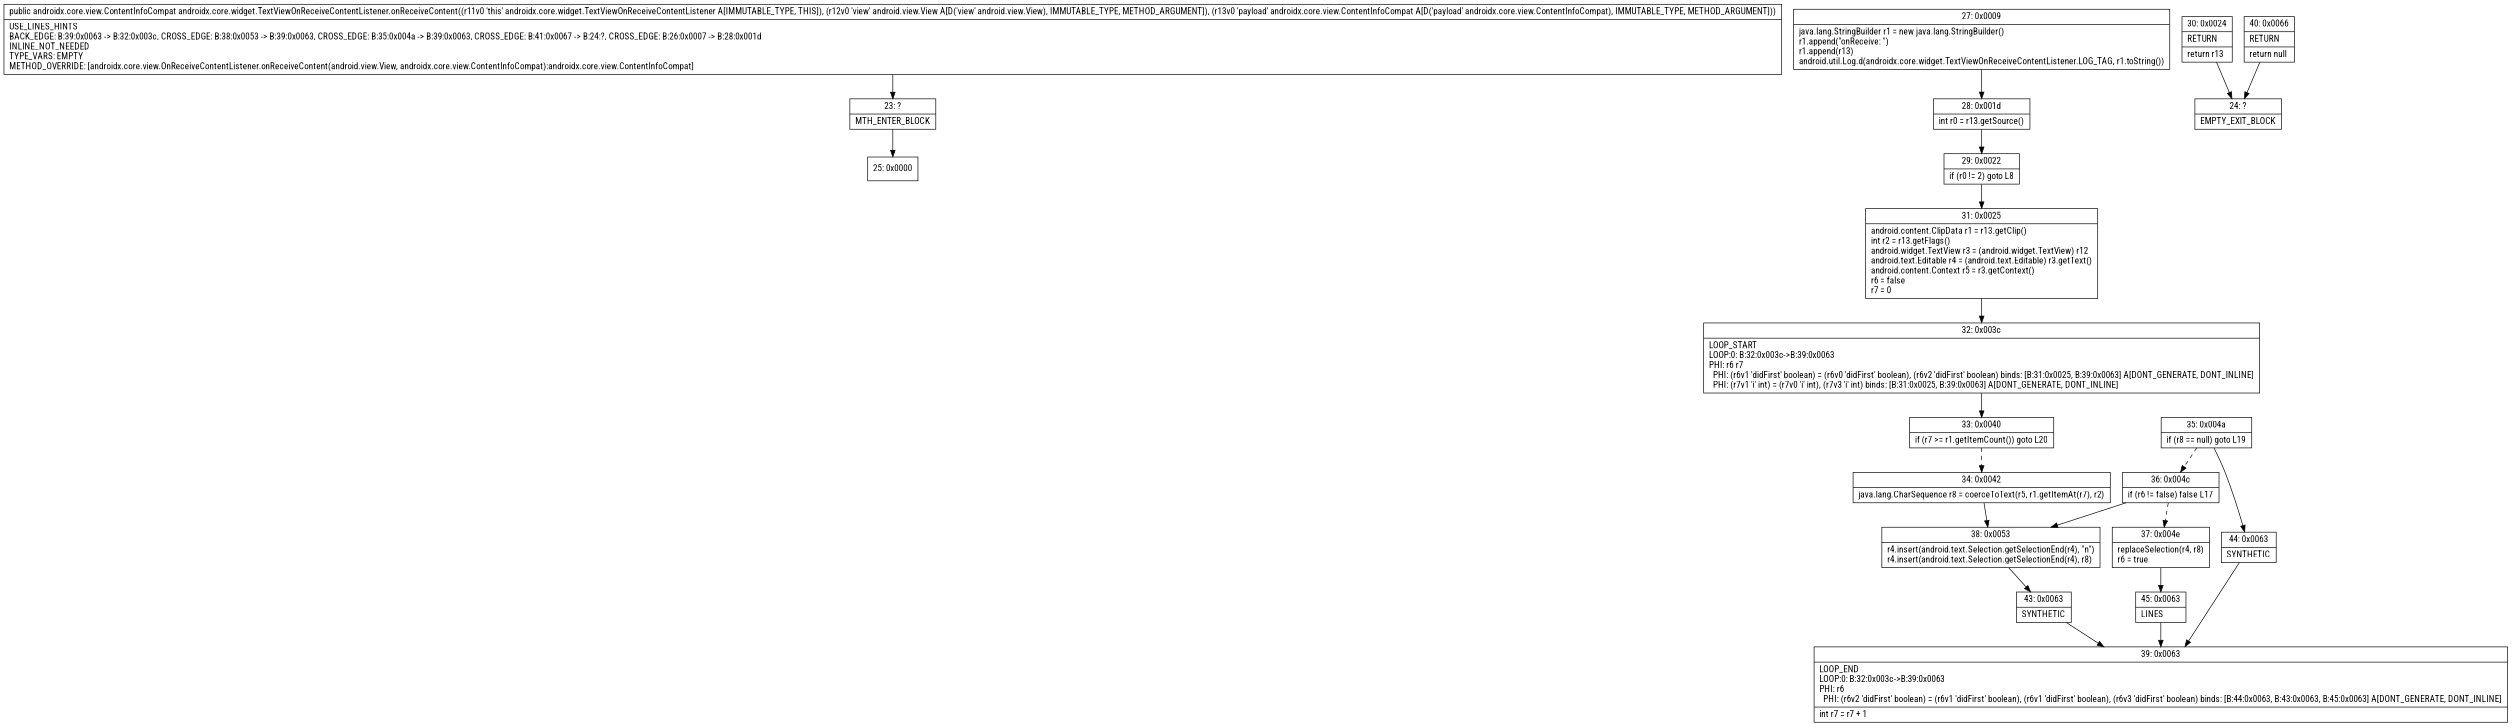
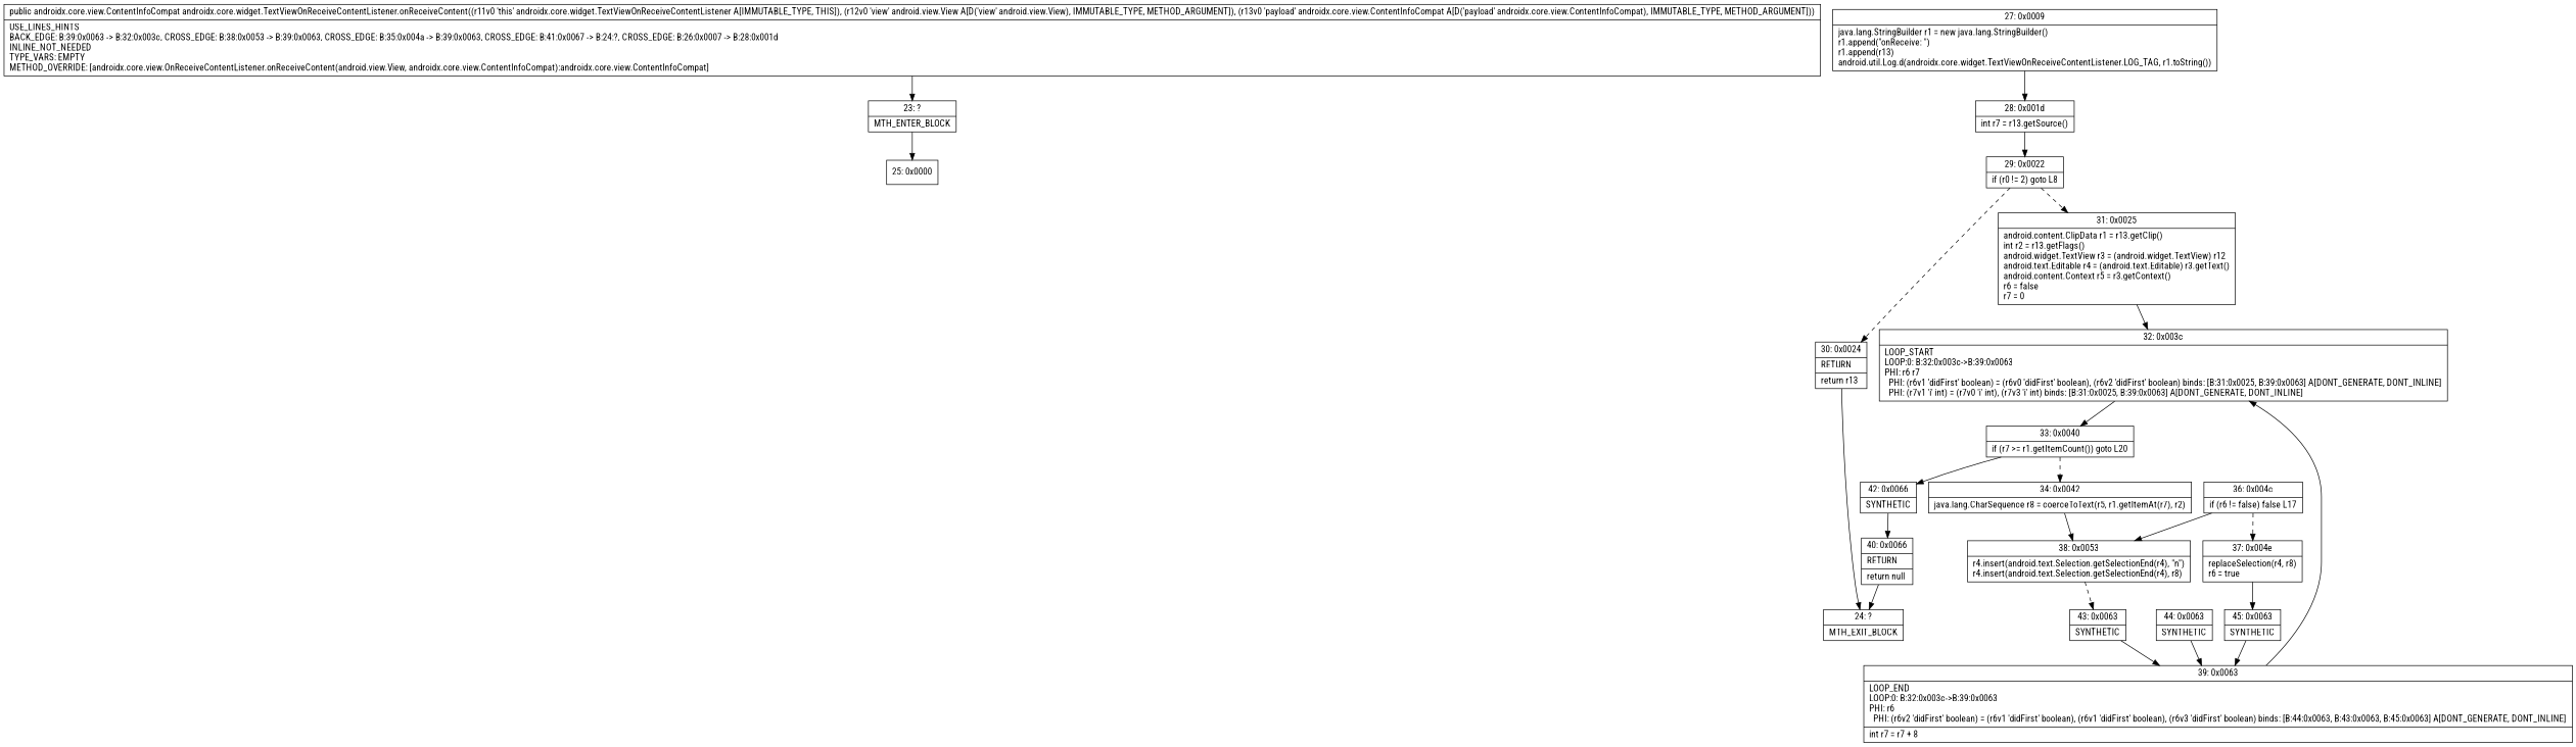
  digraph {
    fontname="Roboto Condensed"
    node [fontname="Roboto Condensed" shape=record]
    edge [fontname="Roboto Condensed"]
    n1 [label="{23\:\ ?|MTH_ENTER_BLOCK\l}"]
    n2 [label="{25\:\ 0x0000}"]
    n3 [label="{27\:\ 0x0009|java.lang.StringBuilder r1 = new java.lang.StringBuilder()\lr1.append(\"onReceive: \")\lr1.append(r13)\landroid.util.Log.d(androidx.core.widget.TextViewOnReceiveContentListener.LOG_TAG, r1.toString())\l}"]
-   n4 [label="{28\:\ 0x001d|int r0 = r13.getSource()\l}"]
+   n4 [label="{28\:\ 0x001d|int r7 = r13.getSource()\l}"]
    n5 [label="{29\:\ 0x0022|if (r0 != 2) goto L8\l}"]
    n6 [label="{30\:\ 0x0024|RETURN\l|return r13\l}"]
    n7 [label="{31\:\ 0x0025|android.content.ClipData r1 = r13.getClip()\lint r2 = r13.getFlags()\landroid.widget.TextView r3 = (android.widget.TextView) r12\landroid.text.Editable r4 = (android.text.Editable) r3.getText()\landroid.content.Context r5 = r3.getContext()\lr6 = false\lr7 = 0\l}"]
-   n8 [label="{24\:\ ?|EMPTY_EXIT_BLOCK\l}"]
+   n8 [label="{24\:\ ?|MTH_EXIT_BLOCK\l}"]
    n9 [label="{32\:\ 0x003c|LOOP_START\lLOOP:0: B:32:0x003c\-\>B:39:0x0063\lPHI: r6 r7 \l  PHI: (r6v1 'didFirst' boolean) = (r6v0 'didFirst' boolean), (r6v2 'didFirst' boolean) binds: [B:31:0x0025, B:39:0x0063] A[DONT_GENERATE, DONT_INLINE]\l  PHI: (r7v1 'i' int) = (r7v0 'i' int), (r7v3 'i' int) binds: [B:31:0x0025, B:39:0x0063] A[DONT_GENERATE, DONT_INLINE]\l}"]
    n10 [label="{33\:\ 0x0040|if (r7 \>= r1.getItemCount()) goto L20\l}"]
    n11 [label="{34\:\ 0x0042|java.lang.CharSequence r8 = coerceToText(r5, r1.getItemAt(r7), r2)\l}"]
+   n12 [label="{42\:\ 0x0066|SYNTHETIC\l}"]
    n13 [label="{38\:\ 0x0053|r4.insert(android.text.Selection.getSelectionEnd(r4), \"n\")\lr4.insert(android.text.Selection.getSelectionEnd(r4), r8)\l}"]
    n14 [label="{40\:\ 0x0066|RETURN\l|return null\l}"]
-   n15 [label="{35\:\ 0x004a|if (r8 == null) goto L19\l}"]
    n16 [label="{36\:\ 0x004c|if (r6 != false) false L17\l}"]
    n17 [label="{44\:\ 0x0063|SYNTHETIC\l}"]
    n18 [label="{37\:\ 0x004e|replaceSelection(r4, r8)\lr6 = true\l}"]
-   n19 [label="{39\:\ 0x0063|LOOP_END\lLOOP:0: B:32:0x003c\-\>B:39:0x0063\lPHI: r6 \l  PHI: (r6v2 'didFirst' boolean) = (r6v1 'didFirst' boolean), (r6v1 'didFirst' boolean), (r6v3 'didFirst' boolean) binds: [B:44:0x0063, B:43:0x0063, B:45:0x0063] A[DONT_GENERATE, DONT_INLINE]\l|int r7 = r7 + 1\l}"]
-   n20 [label="{45\:\ 0x0063|LINES\l}"]
+   n19 [label="{39\:\ 0x0063|LOOP_END\lLOOP:0: B:32:0x003c\-\>B:39:0x0063\lPHI: r6 \l  PHI: (r6v2 'didFirst' boolean) = (r6v1 'didFirst' boolean), (r6v1 'didFirst' boolean), (r6v3 'didFirst' boolean) binds: [B:44:0x0063, B:43:0x0063, B:45:0x0063] A[DONT_GENERATE, DONT_INLINE]\l|int r7 = r7 + 8\l}"]
+   n20 [label="{45\:\ 0x0063|SYNTHETIC\l}"]
    n21 [label="{43\:\ 0x0063|SYNTHETIC\l}"]
    n22 [label="{public androidx.core.view.ContentInfoCompat androidx.core.widget.TextViewOnReceiveContentListener.onReceiveContent((r11v0 'this' androidx.core.widget.TextViewOnReceiveContentListener A[IMMUTABLE_TYPE, THIS]), (r12v0 'view' android.view.View A[D('view' android.view.View), IMMUTABLE_TYPE, METHOD_ARGUMENT]), (r13v0 'payload' androidx.core.view.ContentInfoCompat A[D('payload' androidx.core.view.ContentInfoCompat), IMMUTABLE_TYPE, METHOD_ARGUMENT]))  | USE_LINES_HINTS\lBACK_EDGE: B:39:0x0063 \-\> B:32:0x003c, CROSS_EDGE: B:38:0x0053 \-\> B:39:0x0063, CROSS_EDGE: B:35:0x004a \-\> B:39:0x0063, CROSS_EDGE: B:41:0x0067 \-\> B:24:?, CROSS_EDGE: B:26:0x0007 \-\> B:28:0x001d\lINLINE_NOT_NEEDED\lTYPE_VARS: EMPTY\lMETHOD_OVERRIDE: [androidx.core.view.OnReceiveContentListener.onReceiveContent(android.view.View, androidx.core.view.ContentInfoCompat):androidx.core.view.ContentInfoCompat]\l}"]
    n1 -> n2
    n3 -> n4
    n4 -> n5
-   n5 -> n7
+   n5 -> n6 [style=dashed]
+   n5 -> n7 [style=dashed]
    n6 -> n8
    n7 -> n9
    n9 -> n10
    n10 -> n11 [style=dashed]
+   n10 -> n12
    n11 -> n13
-   n13 -> n21
+   n12 -> n14
+   n13 -> n21 [style=dashed]
    n14 -> n8
-   n15 -> n16 [style=dashed]
-   n15 -> n17
    n16 -> n13
    n16 -> n18 [style=dashed]
    n17 -> n19
    n18 -> n20
+   n19 -> n9
    n20 -> n19
    n21 -> n19
    n22 -> n1
  }
